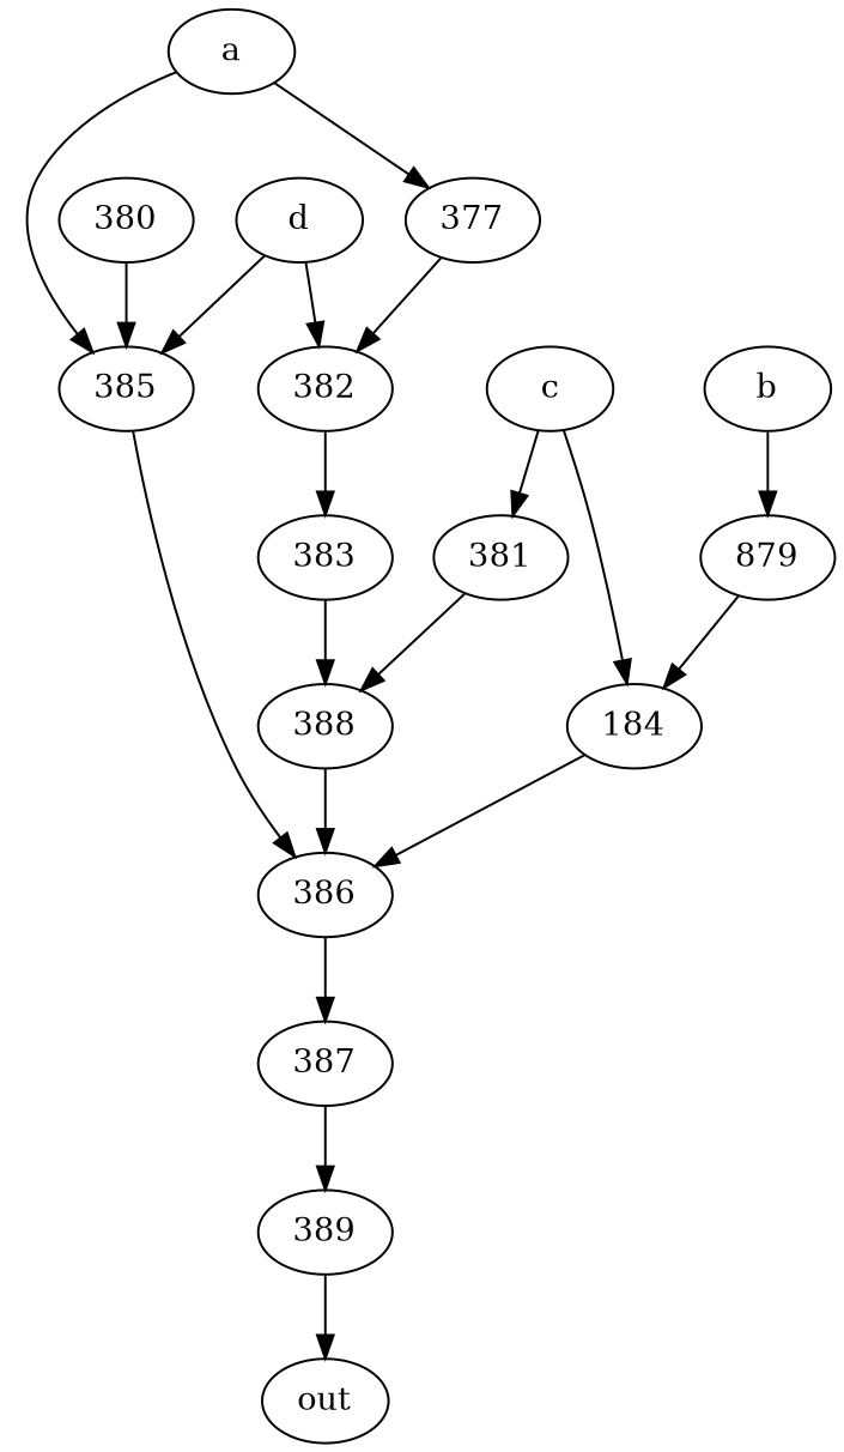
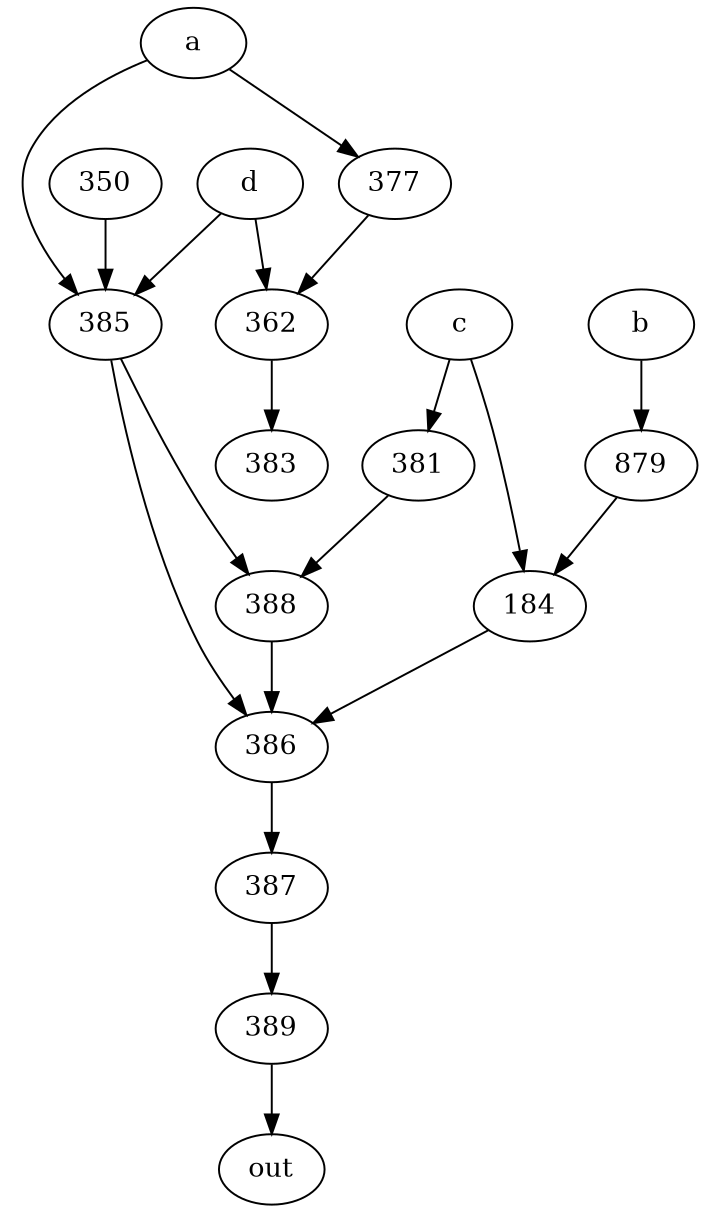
  strict digraph {
    389
    out
    n3 [label=377]
    a
    385
-   382
+   382 [label=362]
    386
    383
    387
    388
    n11 [label=879]
    b
    n13 [label=184]
    c
    381
    d
-   380
+   380 [label=350]
    389 -> out
    n3 -> 382
    a -> n3
    a -> 385
    385 -> 386
    382 -> 383
    386 -> 387
-   383 -> 388
+   385 -> 388
    387 -> 389
    388 -> 386
    n11 -> n13
    b -> n11
    n13 -> 386
    c -> n13
    c -> 381
    381 -> 388
    d -> 385
    d -> 382
    380 -> 385
  }
